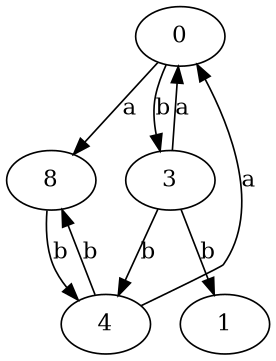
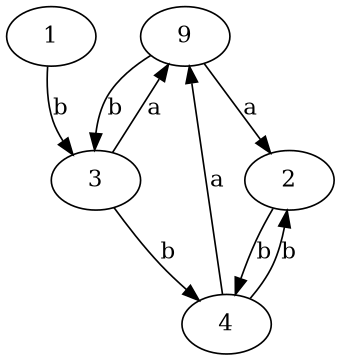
  digraph {
    d2tdocpreamble="\usetikzlibrary{automata}"
    d2tfigpreamble="\tikzstyle{every state}= [ draw=blue!50,very thick,fill=blue!20]  \tikzstyle{auto}= [fill=white]"
    ranksep=0.5
    node [style=state]
    edge [lblstyle=auto topath="bend right"]
-   n1 [label=0 style="state, initial"]
-   n2 [label=8 style="state, accepting"]
+   n1 [label=9 style="state, initial"]
+   n2 [label=2 style="state, accepting"]
    n3 [label=3]
    n4 [label=4]
    n5 [label=1]
    n1 -> n2 [label=a]
    n1 -> n3 [label=b]
    n2 -> n4 [label=b]
    n3 -> n1 [label=a]
    n3 -> n4 [label=b]
    n4 -> n1 [label=a]
    n4 -> n2 [label=b]
-   n3 -> n5 [label=b]
+   n5 -> n3 [label=b]
  }
